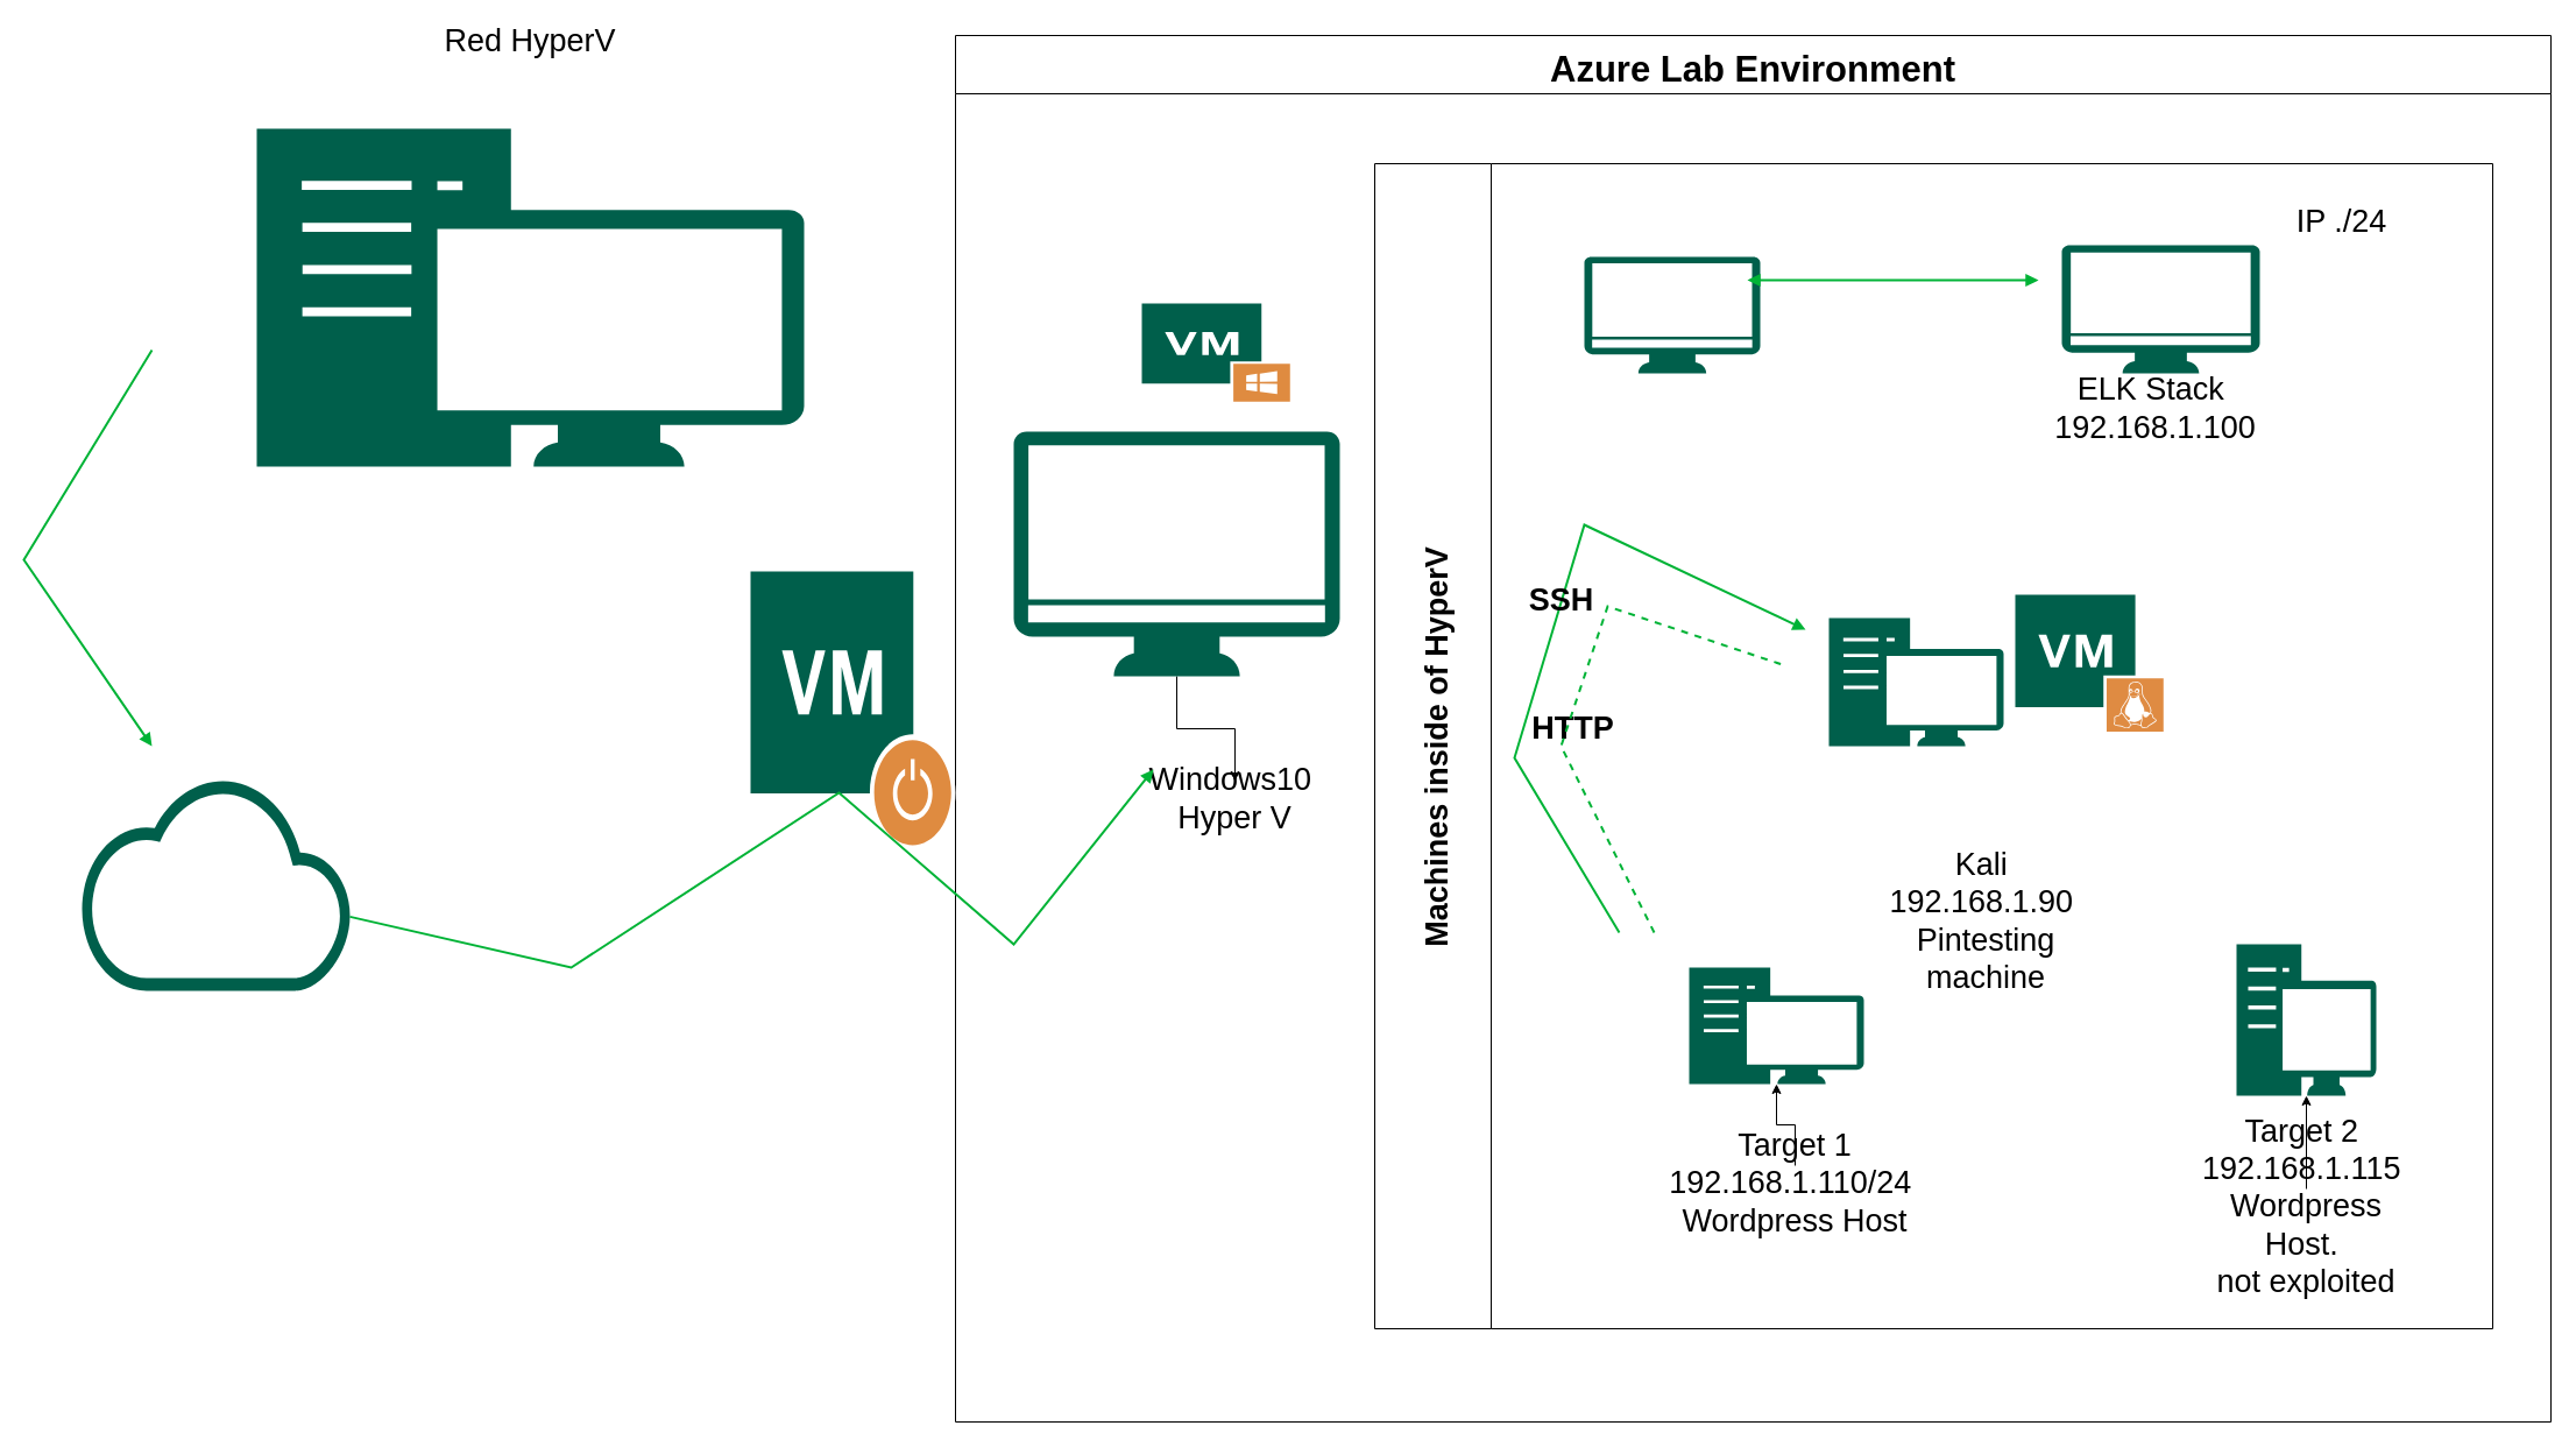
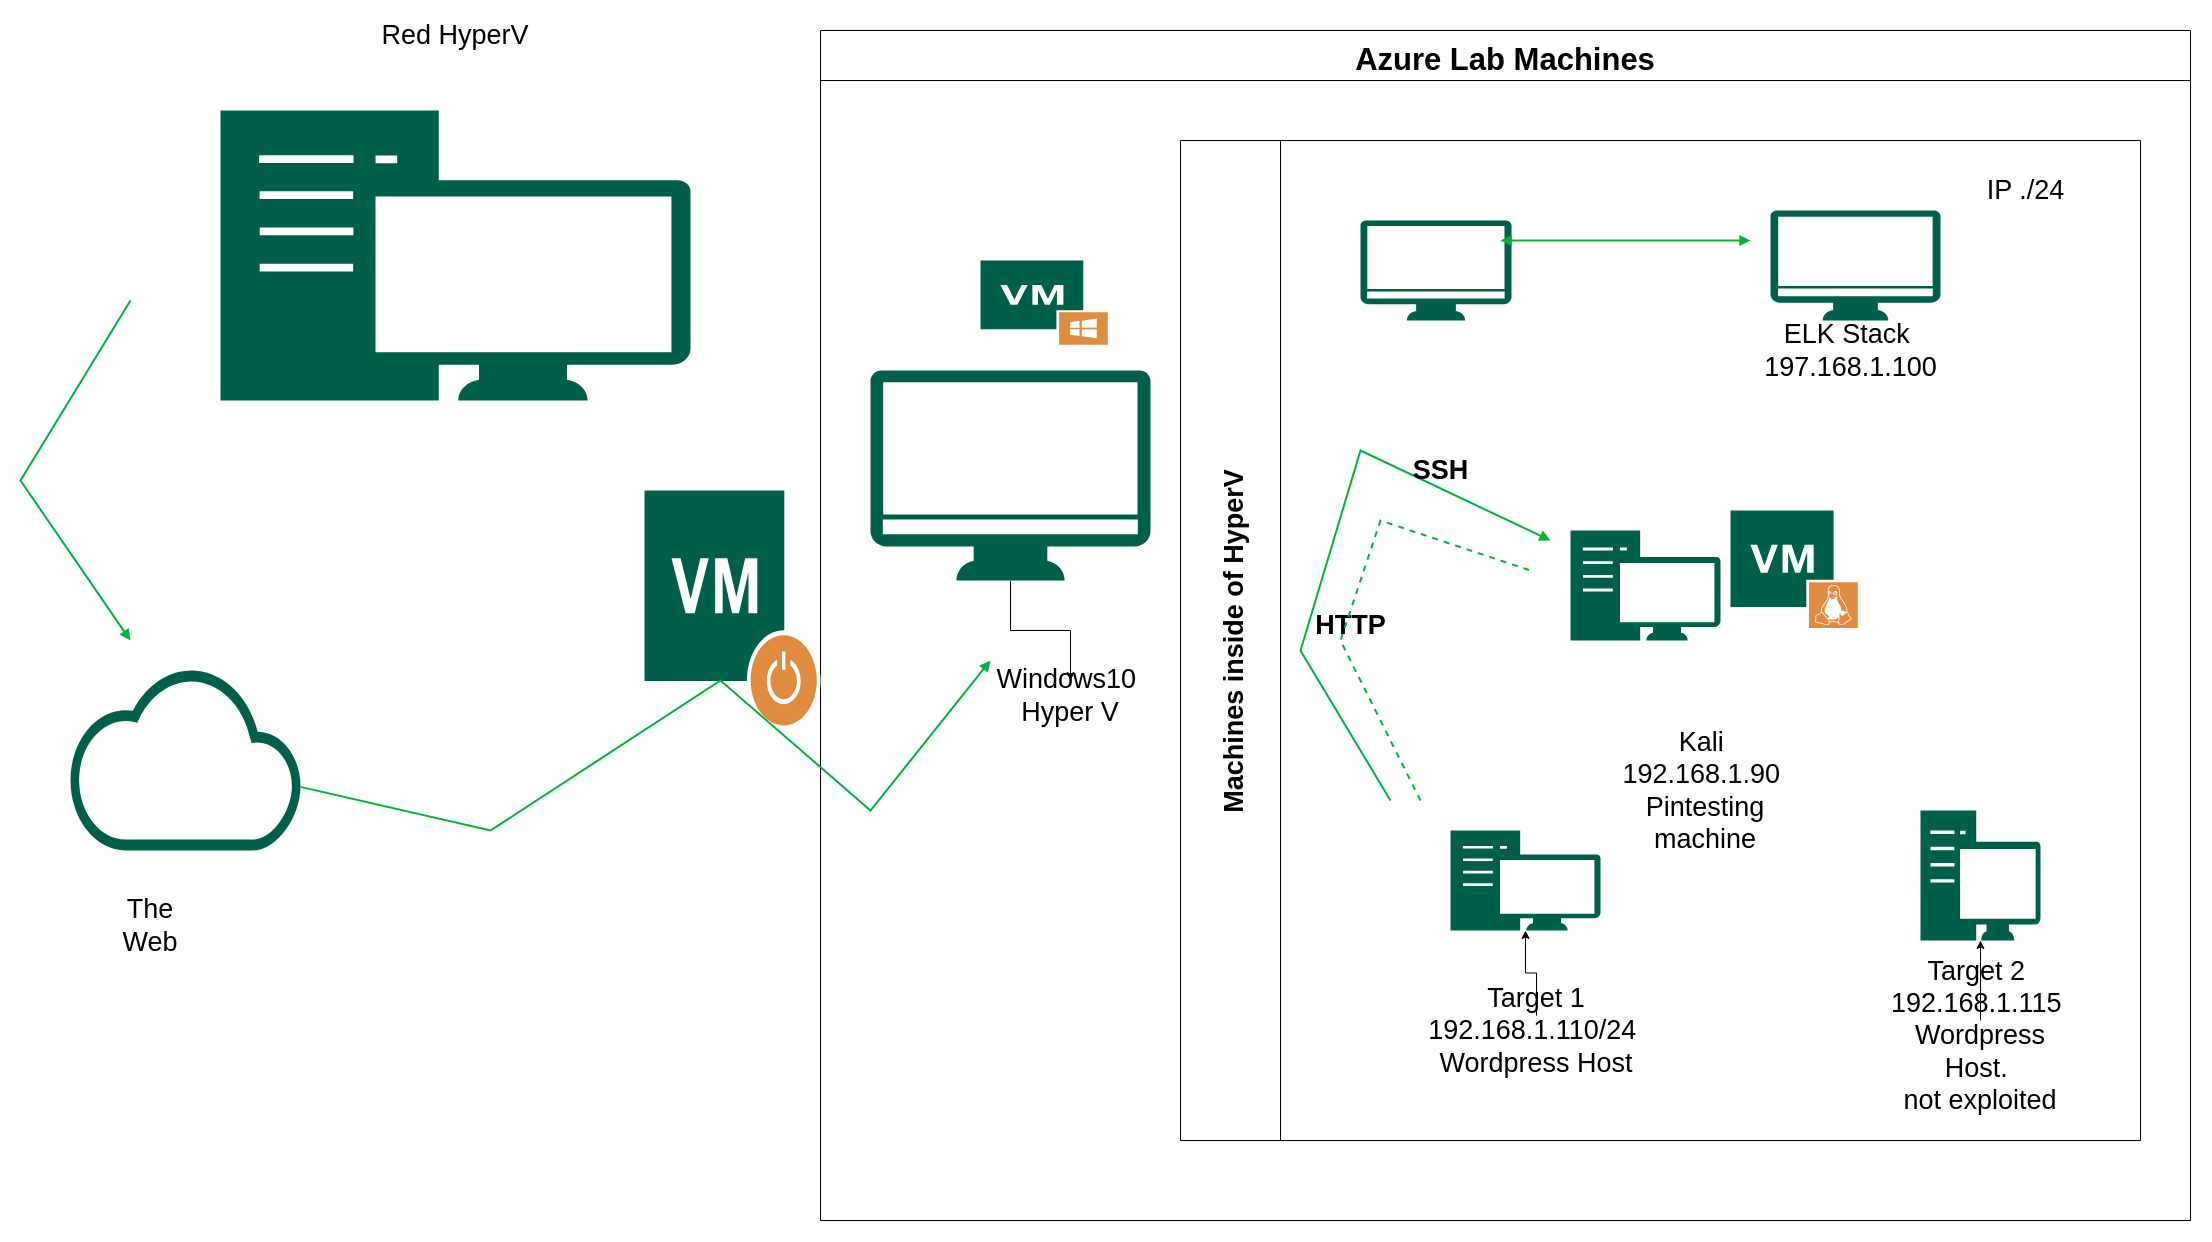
  <mxCell id="0" />
  <mxCell id="1" parent="0" />
- <mxCell id="2" value="Azure Lab Environment" style="swimlane;startSize=50;fontSize=31;" vertex="1" parent="1"><mxGeometry x="820" y="30" width="1370" height="1190" as="geometry" /></mxCell>
+ <mxCell id="2" value="Azure Lab Machines" style="swimlane;startSize=50;fontSize=31;" vertex="1" parent="1"><mxGeometry x="820" y="30" width="1370" height="1190" as="geometry" /></mxCell>
  <mxCell id="3" value="" style="edgeStyle=orthogonalEdgeStyle;rounded=0;orthogonalLoop=1;jettySize=auto;html=1;fontSize=27;" edge="1" parent="2" source="4" target="6"><mxGeometry relative="1" as="geometry" /></mxCell>
  <mxCell id="4" value="" style="sketch=0;pointerEvents=1;shadow=0;dashed=0;html=1;strokeColor=none;fillColor=#005F4B;labelPosition=center;verticalLabelPosition=bottom;verticalAlign=top;align=center;outlineConnect=0;shape=mxgraph.veeam2.monitor;fontSize=27;" vertex="1" parent="2"><mxGeometry x="50" y="340" width="280" height="210" as="geometry" /></mxCell>
  <mxCell id="5" value="" style="sketch=0;pointerEvents=1;shadow=0;dashed=0;html=1;strokeColor=none;fillColor=#005F4B;labelPosition=center;verticalLabelPosition=bottom;verticalAlign=top;align=center;outlineConnect=0;shape=mxgraph.veeam2.windows_vm;fontSize=27;" vertex="1" parent="2"><mxGeometry x="160" y="230" width="130" height="86" as="geometry" /></mxCell>
- <mxCell id="6" value="Windows10&amp;nbsp;&lt;br&gt;Hyper V" style="text;html=1;strokeColor=none;fillColor=none;align=center;verticalAlign=middle;whiteSpace=wrap;rounded=0;fontSize=27;" vertex="1" parent="2"><mxGeometry x="220" y="640" width="40" height="30" as="geometry" /></mxCell>
+ <mxCell id="6" value="Windows10&amp;nbsp;&lt;br&gt;Hyper V" style="text;html=1;strokeColor=none;fillColor=none;align=center;verticalAlign=middle;whiteSpace=wrap;rounded=0;fontSize=27;" vertex="1" parent="2"><mxGeometry x="230" y="650" width="40" height="30" as="geometry" /></mxCell>
  <mxCell id="7" value="Machines inside of HyperV" style="swimlane;horizontal=0;startSize=100;fontSize=27;" vertex="1" parent="2"><mxGeometry x="360" y="110" width="960" height="1000" as="geometry" /></mxCell>
  <mxCell id="8" value="" style="sketch=0;pointerEvents=1;shadow=0;dashed=0;html=1;strokeColor=none;fillColor=#005F4B;labelPosition=center;verticalLabelPosition=bottom;verticalAlign=top;align=center;outlineConnect=0;shape=mxgraph.veeam2.workstation;fontSize=27;" vertex="1" parent="7"><mxGeometry x="270" y="690" width="150" height="100" as="geometry" /></mxCell>
  <mxCell id="9" value="" style="sketch=0;pointerEvents=1;shadow=0;dashed=0;html=1;strokeColor=none;fillColor=#005F4B;labelPosition=center;verticalLabelPosition=bottom;verticalAlign=top;align=center;outlineConnect=0;shape=mxgraph.veeam2.workstation;fontSize=27;" vertex="1" parent="7"><mxGeometry x="740" y="670" width="120" height="130" as="geometry" /></mxCell>
  <mxCell id="10" value="" style="sketch=0;pointerEvents=1;shadow=0;dashed=0;html=1;strokeColor=none;fillColor=#005F4B;labelPosition=center;verticalLabelPosition=bottom;verticalAlign=top;align=center;outlineConnect=0;shape=mxgraph.veeam2.workstation;fontSize=27;" vertex="1" parent="7"><mxGeometry x="390" y="390" width="150" height="110" as="geometry" /></mxCell>
  <mxCell id="11" value="" style="sketch=0;pointerEvents=1;shadow=0;dashed=0;html=1;strokeColor=none;fillColor=#005F4B;labelPosition=center;verticalLabelPosition=bottom;verticalAlign=top;align=center;outlineConnect=0;shape=mxgraph.veeam2.monitor;fontSize=27;" vertex="1" parent="7"><mxGeometry x="180" y="80" width="151" height="100" as="geometry" /></mxCell>
  <mxCell id="12" value="" style="sketch=0;pointerEvents=1;shadow=0;dashed=0;html=1;strokeColor=none;fillColor=#005F4B;labelPosition=center;verticalLabelPosition=bottom;verticalAlign=top;align=center;outlineConnect=0;shape=mxgraph.veeam2.monitor;fontSize=27;" vertex="1" parent="7"><mxGeometry x="590" y="70" width="170" height="110" as="geometry" /></mxCell>
  <mxCell id="13" value="" style="sketch=0;pointerEvents=1;shadow=0;dashed=0;html=1;strokeColor=none;fillColor=#005F4B;labelPosition=center;verticalLabelPosition=bottom;verticalAlign=top;align=center;outlineConnect=0;shape=mxgraph.veeam2.linux_vm;fontSize=27;" vertex="1" parent="7"><mxGeometry x="550" y="370" width="130" height="120" as="geometry" /></mxCell>
  <mxCell id="14" value="" style="edgeStyle=orthogonalEdgeStyle;rounded=0;orthogonalLoop=1;jettySize=auto;html=1;fontSize=27;" edge="1" parent="7" source="15" target="8"><mxGeometry relative="1" as="geometry" /></mxCell>
- <mxCell id="15" value="Target 1&lt;br&gt;192.168.1.110/24&amp;nbsp;&lt;br&gt;Wordpress Host" style="text;html=1;strokeColor=none;fillColor=none;align=center;verticalAlign=middle;whiteSpace=wrap;rounded=0;fontSize=27;" vertex="1" parent="7"><mxGeometry x="331" y="860" width="60" height="30" as="geometry" /></mxCell>
+ <mxCell id="15" value="Target 1&lt;br&gt;192.168.1.110/24&amp;nbsp;&lt;br&gt;Wordpress Host" style="text;html=1;strokeColor=none;fillColor=none;align=center;verticalAlign=middle;whiteSpace=wrap;rounded=0;fontSize=27;" vertex="1" parent="7"><mxGeometry x="326" y="875" width="60" height="30" as="geometry" /></mxCell>
  <mxCell id="16" value="" style="edgeStyle=orthogonalEdgeStyle;rounded=0;orthogonalLoop=1;jettySize=auto;html=1;fontSize=27;" edge="1" parent="7" source="17" target="9"><mxGeometry relative="1" as="geometry" /></mxCell>
  <mxCell id="17" value="Target 2&amp;nbsp;&lt;br&gt;192.168.1.115&amp;nbsp;&lt;br&gt;Wordpress Host.&amp;nbsp;&lt;br&gt;not exploited" style="text;html=1;strokeColor=none;fillColor=none;align=center;verticalAlign=middle;whiteSpace=wrap;rounded=0;fontSize=27;" vertex="1" parent="7"><mxGeometry x="770" y="880" width="60" height="30" as="geometry" /></mxCell>
  <mxCell id="18" value="Kali&amp;nbsp;&lt;br&gt;192.168.1.90&amp;nbsp;&lt;br&gt;Pintesting machine" style="text;html=1;strokeColor=none;fillColor=none;align=center;verticalAlign=middle;whiteSpace=wrap;rounded=0;fontSize=27;" vertex="1" parent="7"><mxGeometry x="495" y="635" width="60" height="30" as="geometry" /></mxCell>
  <mxCell id="19" value="&lt;b&gt;HTTP&lt;/b&gt;" style="text;html=1;align=center;verticalAlign=middle;resizable=0;points=[];autosize=1;strokeColor=none;fillColor=none;fontSize=27;" vertex="1" parent="7"><mxGeometry x="125" y="465" width="90" height="40" as="geometry" /></mxCell>
  <mxCell id="20" value="" style="edgeStyle=none;rounded=0;html=1;jettySize=auto;orthogonalLoop=1;strokeColor=#00B336;strokeWidth=2;fontColor=#000000;jumpStyle=none;endArrow=block;endFill=1;startArrow=none;fontSize=27;" edge="1" parent="1"><mxGeometry width="100" relative="1" as="geometry"><mxPoint x="1390" y="800" as="sourcePoint" /><mxPoint x="1550" y="540" as="targetPoint" /><Array as="points"><mxPoint x="1300" y="650" /><mxPoint x="1360" y="450" /></Array></mxGeometry></mxCell>
  <mxCell id="21" value="" style="edgeStyle=none;rounded=0;html=1;jettySize=auto;orthogonalLoop=1;strokeColor=#00B336;strokeWidth=2;fontColor=#000000;jumpStyle=none;endArrow=block;endFill=1;startArrow=block;startFill=1;fontSize=27;" edge="1" parent="1"><mxGeometry width="100" relative="1" as="geometry"><mxPoint x="1500" y="240" as="sourcePoint" /><mxPoint x="1750" y="240" as="targetPoint" /></mxGeometry></mxCell>
  <mxCell id="22" value="" style="edgeStyle=none;rounded=0;html=1;jettySize=auto;orthogonalLoop=1;strokeColor=#00B336;strokeWidth=2;fontColor=#000000;jumpStyle=none;endArrow=none;endFill=0;startArrow=none;dashed=1;fontSize=27;" edge="1" parent="1"><mxGeometry width="100" relative="1" as="geometry"><mxPoint x="1420" y="800" as="sourcePoint" /><mxPoint x="1530" y="570" as="targetPoint" /><Array as="points"><mxPoint x="1340" y="640" /><mxPoint x="1380" y="520" /></Array></mxGeometry></mxCell>
  <mxCell id="23" value="" style="sketch=0;pointerEvents=1;shadow=0;dashed=0;html=1;strokeColor=none;fillColor=#005F4B;labelPosition=center;verticalLabelPosition=bottom;verticalAlign=top;align=center;outlineConnect=0;shape=mxgraph.veeam2.workstation;fontSize=27;" vertex="1" parent="1"><mxGeometry x="220" y="110" width="470" height="290" as="geometry" /></mxCell>
  <mxCell id="24" value="" style="sketch=0;pointerEvents=1;shadow=0;dashed=0;html=1;strokeColor=none;fillColor=#005F4B;labelPosition=center;verticalLabelPosition=bottom;verticalAlign=top;align=center;outlineConnect=0;shape=mxgraph.veeam2.cloud;fontSize=27;" vertex="1" parent="1"><mxGeometry x="70" y="670" width="230" height="180" as="geometry" /></mxCell>
  <mxCell id="25" value="" style="sketch=0;pointerEvents=1;shadow=0;dashed=0;html=1;strokeColor=none;fillColor=#005F4B;labelPosition=center;verticalLabelPosition=bottom;verticalAlign=top;align=center;outlineConnect=0;shape=mxgraph.veeam2.vm_turn_on_off;fontSize=27;" vertex="1" parent="1"><mxGeometry x="644" y="490" width="176" height="240" as="geometry" /></mxCell>
  <mxCell id="26" value="" style="edgeStyle=none;rounded=0;html=1;jettySize=auto;orthogonalLoop=1;strokeColor=#00B336;strokeWidth=2;fontColor=#000000;jumpStyle=none;endArrow=block;endFill=1;startArrow=none;fontSize=27;" edge="1" parent="1"><mxGeometry width="100" relative="1" as="geometry"><mxPoint x="130" y="300" as="sourcePoint" /><mxPoint x="130" y="640" as="targetPoint" /><Array as="points"><mxPoint x="20" y="480" /></Array></mxGeometry></mxCell>
  <mxCell id="27" value="" style="edgeStyle=none;rounded=0;html=1;jettySize=auto;orthogonalLoop=1;strokeColor=#00B336;strokeWidth=2;fontColor=#000000;jumpStyle=none;endArrow=block;endFill=1;startArrow=none;fontSize=27;" edge="1" parent="1" source="24"><mxGeometry width="100" relative="1" as="geometry"><mxPoint x="350" y="710" as="sourcePoint" /><mxPoint x="990" y="660" as="targetPoint" /><Array as="points"><mxPoint x="490" y="830" /><mxPoint x="720" y="680" /><mxPoint x="870" y="810" /></Array></mxGeometry></mxCell>
  <mxCell id="28" value="Red HyperV" style="text;html=1;strokeColor=none;fillColor=none;align=center;verticalAlign=middle;whiteSpace=wrap;rounded=0;fontSize=27;" vertex="1" parent="1"><mxGeometry x="370" y="20" width="170" height="30" as="geometry" /></mxCell>
- <mxCell id="30" value="ELK Stack&amp;nbsp;&lt;br&gt;192.168.1.100" style="text;html=1;align=center;verticalAlign=middle;resizable=0;points=[];autosize=1;strokeColor=none;fillColor=none;fontSize=27;" vertex="1" parent="1"><mxGeometry x="1755" y="315" width="190" height="70" as="geometry" /></mxCell>
- <mxCell id="31" value="IP ./24" style="text;html=1;align=center;verticalAlign=middle;resizable=0;points=[];autosize=1;strokeColor=none;fillColor=none;fontSize=27;" vertex="1" parent="1"><mxGeometry x="1965" y="170" width="90" height="40" as="geometry" /></mxCell>
- <mxCell id="32" value="&lt;b&gt;SSH&lt;/b&gt;" style="text;html=1;align=center;verticalAlign=middle;resizable=0;points=[];autosize=1;strokeColor=none;fillColor=none;fontSize=27;" vertex="1" parent="1"><mxGeometry x="1305" y="495" width="70" height="40" as="geometry" /></mxCell>
+ <mxCell id="29" value="The Web" style="text;html=1;strokeColor=none;fillColor=none;align=center;verticalAlign=middle;whiteSpace=wrap;rounded=0;fontSize=27;" vertex="1" parent="1"><mxGeometry x="120" y="910" width="60" height="30" as="geometry" /></mxCell>
+ <mxCell id="30" value="ELK Stack&amp;nbsp;&lt;br&gt;197.168.1.100" style="text;html=1;align=center;verticalAlign=middle;resizable=0;points=[];autosize=1;strokeColor=none;fillColor=none;fontSize=27;" vertex="1" parent="1"><mxGeometry x="1755" y="315" width="190" height="70" as="geometry" /></mxCell>
+ <mxCell id="31" value="IP ./24" style="text;html=1;align=center;verticalAlign=middle;resizable=0;points=[];autosize=1;strokeColor=none;fillColor=none;fontSize=27;" vertex="1" parent="1"><mxGeometry x="1980" y="170" width="90" height="40" as="geometry" /></mxCell>
+ <mxCell id="32" value="&lt;b&gt;SSH&lt;/b&gt;" style="text;html=1;align=center;verticalAlign=middle;resizable=0;points=[];autosize=1;strokeColor=none;fillColor=none;fontSize=27;" vertex="1" parent="1"><mxGeometry x="1405" y="450" width="70" height="40" as="geometry" /></mxCell>
